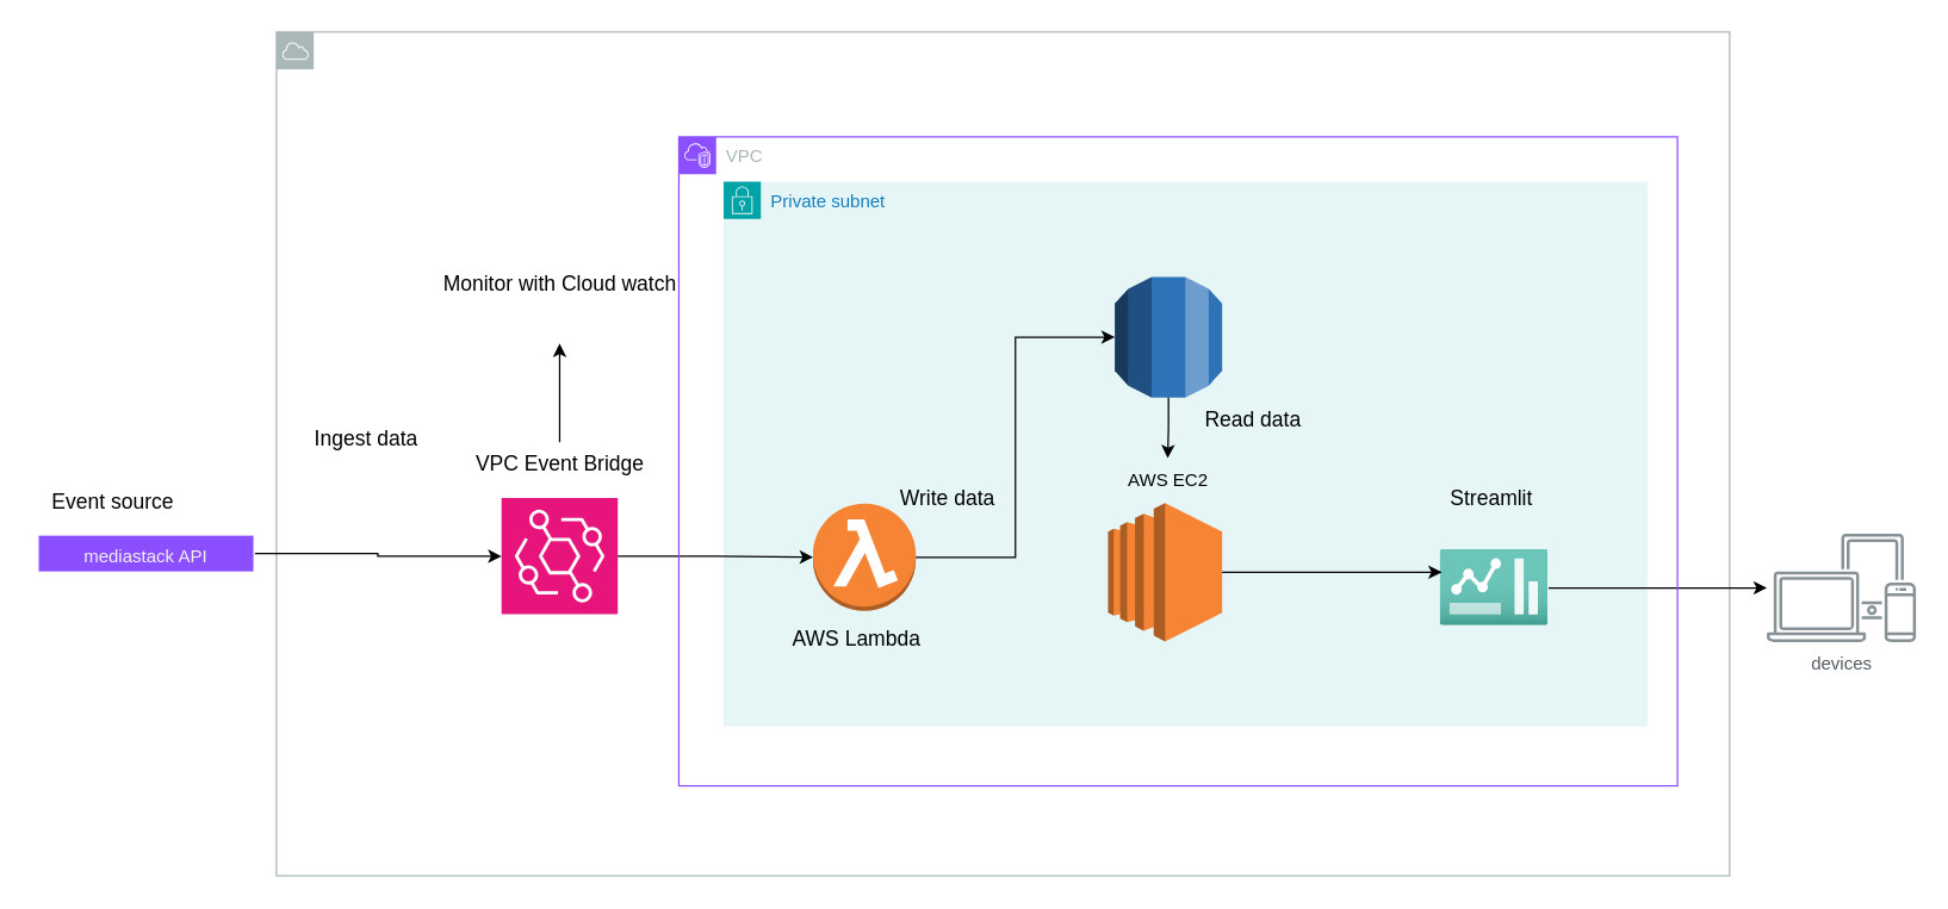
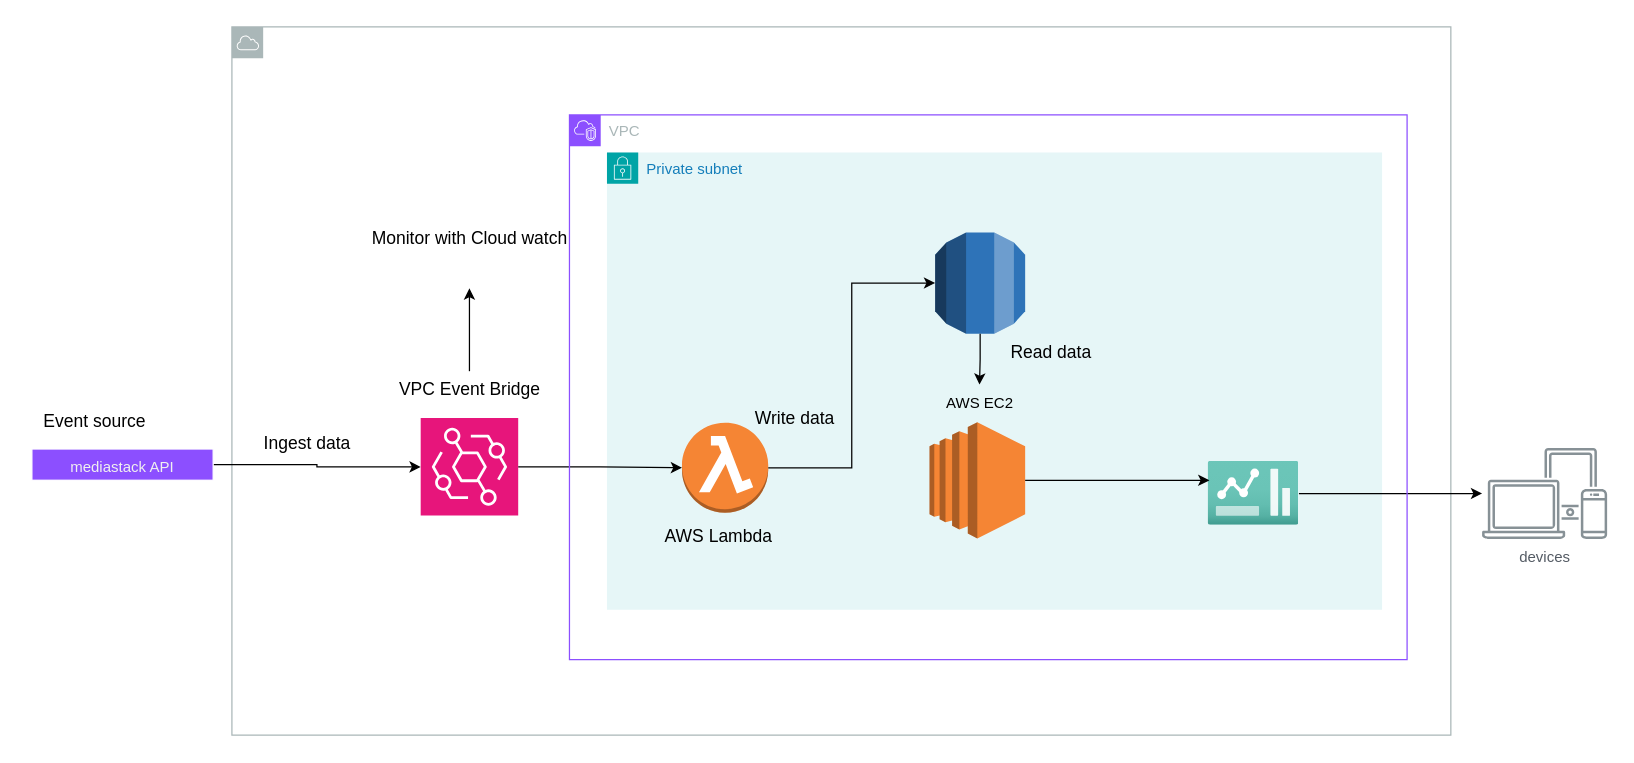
  <mxCell id="0" />
  <mxCell id="1" parent="0" />
  <mxCell id="2" value="" style="sketch=0;outlineConnect=0;gradientColor=none;html=1;whiteSpace=wrap;fontSize=12;fontStyle=0;shape=mxgraph.aws4.group;grIcon=mxgraph.aws4.group_aws_cloud;strokeColor=#AAB7B8;fillColor=none;verticalAlign=top;align=left;spacingLeft=30;fontColor=#AAB7B8;dashed=0;" parent="1" vertex="1"><mxGeometry x="185" y="20.94" width="975" height="566.37" as="geometry" /></mxCell>
  <mxCell id="3" value="Private subnet" style="points=[[0,0],[0.25,0],[0.5,0],[0.75,0],[1,0],[1,0.25],[1,0.5],[1,0.75],[1,1],[0.75,1],[0.5,1],[0.25,1],[0,1],[0,0.75],[0,0.5],[0,0.25]];outlineConnect=0;gradientColor=none;html=1;whiteSpace=wrap;fontSize=12;fontStyle=0;container=1;pointerEvents=0;collapsible=0;recursiveResize=0;shape=mxgraph.aws4.group;grIcon=mxgraph.aws4.group_security_group;grStroke=0;strokeColor=#00A4A6;fillColor=#E6F6F7;verticalAlign=top;align=left;spacingLeft=30;fontColor=#147EBA;dashed=0;" parent="1" vertex="1"><mxGeometry x="485" y="121.25" width="620" height="365.75" as="geometry" /></mxCell>
  <mxCell id="4" style="edgeStyle=orthogonalEdgeStyle;rounded=0;orthogonalLoop=1;jettySize=auto;html=1;" parent="1" source="5" target="10" edge="1"><mxGeometry relative="1" as="geometry"><mxPoint x="305" y="373.5" as="targetPoint" /></mxGeometry></mxCell>
  <mxCell id="5" value="&lt;span style=&quot;color: rgb(240, 240, 240);&quot;&gt;mediastack API&lt;/span&gt;" style="whiteSpace=wrap;html=1;verticalAlign=top;fillColor=#8C4FFF;strokeColor=#ffffff;fontColor=#232F3E;sketch=0;dashed=0;fontStyle=0;" parent="1" vertex="1"><mxGeometry x="25" y="358.5" width="145" height="25" as="geometry" /></mxCell>
  <mxCell id="6" style="edgeStyle=orthogonalEdgeStyle;rounded=0;orthogonalLoop=1;jettySize=auto;html=1;" parent="1" source="7" target="24" edge="1"><mxGeometry relative="1" as="geometry" /></mxCell>
  <mxCell id="7" value="" style="image;aspect=fixed;html=1;points=[];align=center;fontSize=12;image=img/lib/azure2/general/Dashboard2.svg;" parent="1" vertex="1"><mxGeometry x="966" y="368.5" width="72.5" height="51.18" as="geometry" /></mxCell>
- <mxCell id="8" value="&lt;font style=&quot;font-size: 14px;&quot;&gt;Streamlit&lt;/font&gt;" style="text;html=1;align=center;verticalAlign=middle;resizable=0;points=[];autosize=1;strokeColor=none;fillColor=none;" parent="1" vertex="1"><mxGeometry x="960" y="319" width="80" height="30" as="geometry" /></mxCell>
- <mxCell id="9" value="&lt;font style=&quot;font-size: 14px;&quot;&gt;Ingest data&lt;/font&gt;" style="text;html=1;align=center;verticalAlign=middle;resizable=0;points=[];autosize=1;strokeColor=none;fillColor=none;" parent="1" vertex="1"><mxGeometry x="200" y="279" width="90" height="30" as="geometry" /></mxCell>
+ <mxCell id="9" value="&lt;font style=&quot;font-size: 14px;&quot;&gt;Ingest data&lt;/font&gt;" style="text;html=1;align=center;verticalAlign=middle;resizable=0;points=[];autosize=1;strokeColor=none;fillColor=none;" parent="1" vertex="1"><mxGeometry x="200" y="339" width="90" height="30" as="geometry" /></mxCell>
  <mxCell id="10" value="" style="sketch=0;points=[[0,0,0],[0.25,0,0],[0.5,0,0],[0.75,0,0],[1,0,0],[0,1,0],[0.25,1,0],[0.5,1,0],[0.75,1,0],[1,1,0],[0,0.25,0],[0,0.5,0],[0,0.75,0],[1,0.25,0],[1,0.5,0],[1,0.75,0]];outlineConnect=0;fontColor=#232F3E;fillColor=#E7157B;strokeColor=#ffffff;dashed=0;verticalLabelPosition=bottom;verticalAlign=top;align=center;html=1;fontSize=12;fontStyle=0;aspect=fixed;shape=mxgraph.aws4.resourceIcon;resIcon=mxgraph.aws4.eventbridge;" parent="1" vertex="1"><mxGeometry x="336" y="333.75" width="78" height="78" as="geometry" /></mxCell>
  <mxCell id="11" style="edgeStyle=orthogonalEdgeStyle;rounded=0;orthogonalLoop=1;jettySize=auto;html=1;entryX=0;entryY=0.5;entryDx=0;entryDy=0;entryPerimeter=0;" parent="1" source="10" target="20" edge="1"><mxGeometry relative="1" as="geometry" /></mxCell>
  <mxCell id="12" value="&lt;font style=&quot;font-size: 14px;&quot;&gt;VPC Event Bridge&lt;/font&gt;" style="text;html=1;align=center;verticalAlign=middle;resizable=0;points=[];autosize=1;strokeColor=none;fillColor=none;" parent="1" vertex="1"><mxGeometry x="305" y="296.25" width="140" height="30" as="geometry" /></mxCell>
  <mxCell id="13" value="&lt;font style=&quot;font-size: 14px;&quot;&gt;Event source&lt;/font&gt;" style="text;html=1;align=center;verticalAlign=middle;resizable=0;points=[];autosize=1;strokeColor=none;fillColor=none;" parent="1" vertex="1"><mxGeometry x="20" y="320.5" width="110" height="30" as="geometry" /></mxCell>
  <mxCell id="14" value="" style="outlineConnect=0;dashed=0;verticalLabelPosition=bottom;verticalAlign=top;align=center;html=1;shape=mxgraph.aws3.rds;fillColor=#2E73B8;gradientColor=none;" parent="1" vertex="1"><mxGeometry x="747.5" y="185.25" width="72" height="81" as="geometry" /></mxCell>
  <mxCell id="15" value="AWS EC2" style="text;html=1;align=center;verticalAlign=middle;resizable=0;points=[];autosize=1;strokeColor=none;fillColor=none;" parent="1" vertex="1"><mxGeometry x="743" y="307" width="80" height="30" as="geometry" /></mxCell>
  <mxCell id="16" value="" style="outlineConnect=0;dashed=0;verticalLabelPosition=bottom;verticalAlign=top;align=center;html=1;shape=mxgraph.aws3.ec2;fillColor=#F58534;gradientColor=none;" parent="1" vertex="1"><mxGeometry x="743" y="337" width="76.5" height="93" as="geometry" /></mxCell>
  <mxCell id="17" style="edgeStyle=orthogonalEdgeStyle;rounded=0;orthogonalLoop=1;jettySize=auto;html=1;" parent="1" source="14" target="15" edge="1"><mxGeometry relative="1" as="geometry" /></mxCell>
  <mxCell id="18" value="&lt;font style=&quot;font-size: 14px;&quot;&gt;Write data&lt;/font&gt;" style="text;html=1;align=center;verticalAlign=middle;resizable=0;points=[];autosize=1;strokeColor=none;fillColor=none;" parent="1" vertex="1"><mxGeometry x="590" y="319" width="90" height="30" as="geometry" /></mxCell>
  <mxCell id="19" value="&lt;font style=&quot;font-size: 14px;&quot;&gt;Read data&lt;/font&gt;" style="text;html=1;align=center;verticalAlign=middle;resizable=0;points=[];autosize=1;strokeColor=none;fillColor=none;" parent="1" vertex="1"><mxGeometry x="794.5" y="266.25" width="90" height="30" as="geometry" /></mxCell>
  <mxCell id="20" value="" style="outlineConnect=0;dashed=0;verticalLabelPosition=bottom;verticalAlign=top;align=center;html=1;shape=mxgraph.aws3.lambda_function;fillColor=#F58534;gradientColor=none;" parent="1" vertex="1"><mxGeometry x="545" y="337.5" width="69" height="72" as="geometry" /></mxCell>
  <mxCell id="21" value="&lt;font style=&quot;font-size: 14px;&quot;&gt;AWS Lambda&lt;/font&gt;" style="text;html=1;align=center;verticalAlign=middle;resizable=0;points=[];autosize=1;strokeColor=none;fillColor=none;" parent="1" vertex="1"><mxGeometry x="519" y="412.5" width="110" height="30" as="geometry" /></mxCell>
  <mxCell id="22" style="edgeStyle=orthogonalEdgeStyle;rounded=0;orthogonalLoop=1;jettySize=auto;html=1;entryX=0.012;entryY=0.294;entryDx=0;entryDy=0;entryPerimeter=0;" parent="1" source="16" target="7" edge="1"><mxGeometry relative="1" as="geometry" /></mxCell>
  <mxCell id="23" style="edgeStyle=orthogonalEdgeStyle;rounded=0;orthogonalLoop=1;jettySize=auto;html=1;entryX=0;entryY=0.5;entryDx=0;entryDy=0;entryPerimeter=0;" parent="1" source="20" target="14" edge="1"><mxGeometry relative="1" as="geometry" /></mxCell>
  <mxCell id="24" value="devices" style="sketch=0;outlineConnect=0;gradientColor=none;fontColor=#545B64;strokeColor=none;fillColor=#879196;dashed=0;verticalLabelPosition=bottom;verticalAlign=top;align=center;html=1;fontSize=12;fontStyle=0;aspect=fixed;shape=mxgraph.aws4.illustration_devices;pointerEvents=1" parent="1" vertex="1"><mxGeometry x="1185" y="357.59" width="100" height="73" as="geometry" /></mxCell>
  <mxCell id="25" value="VPC" style="points=[[0,0],[0.25,0],[0.5,0],[0.75,0],[1,0],[1,0.25],[1,0.5],[1,0.75],[1,1],[0.75,1],[0.5,1],[0.25,1],[0,1],[0,0.75],[0,0.5],[0,0.25]];outlineConnect=0;gradientColor=none;html=1;whiteSpace=wrap;fontSize=12;fontStyle=0;container=1;pointerEvents=0;collapsible=0;recursiveResize=0;shape=mxgraph.aws4.group;grIcon=mxgraph.aws4.group_vpc2;strokeColor=#8C4FFF;fillColor=none;verticalAlign=top;align=left;spacingLeft=30;fontColor=#AAB7B8;dashed=0;" parent="1" vertex="1"><mxGeometry x="455" y="91.25" width="670" height="435.75" as="geometry" /></mxCell>
  <mxCell id="26" style="edgeStyle=orthogonalEdgeStyle;rounded=0;orthogonalLoop=1;jettySize=auto;html=1;entryX=0.5;entryY=1;entryDx=0;entryDy=0;entryPerimeter=0;" parent="1" source="12" edge="1"><mxGeometry relative="1" as="geometry"><mxPoint x="375" y="230" as="targetPoint" /></mxGeometry></mxCell>
  <mxCell id="27" value="&lt;font style=&quot;font-size: 14px;&quot;&gt;Monitor with Cloud watch&lt;/font&gt;" style="text;html=1;align=center;verticalAlign=middle;resizable=0;points=[];autosize=1;strokeColor=none;fillColor=none;" parent="1" vertex="1"><mxGeometry x="285" y="175.25" width="180" height="30" as="geometry" /></mxCell>
